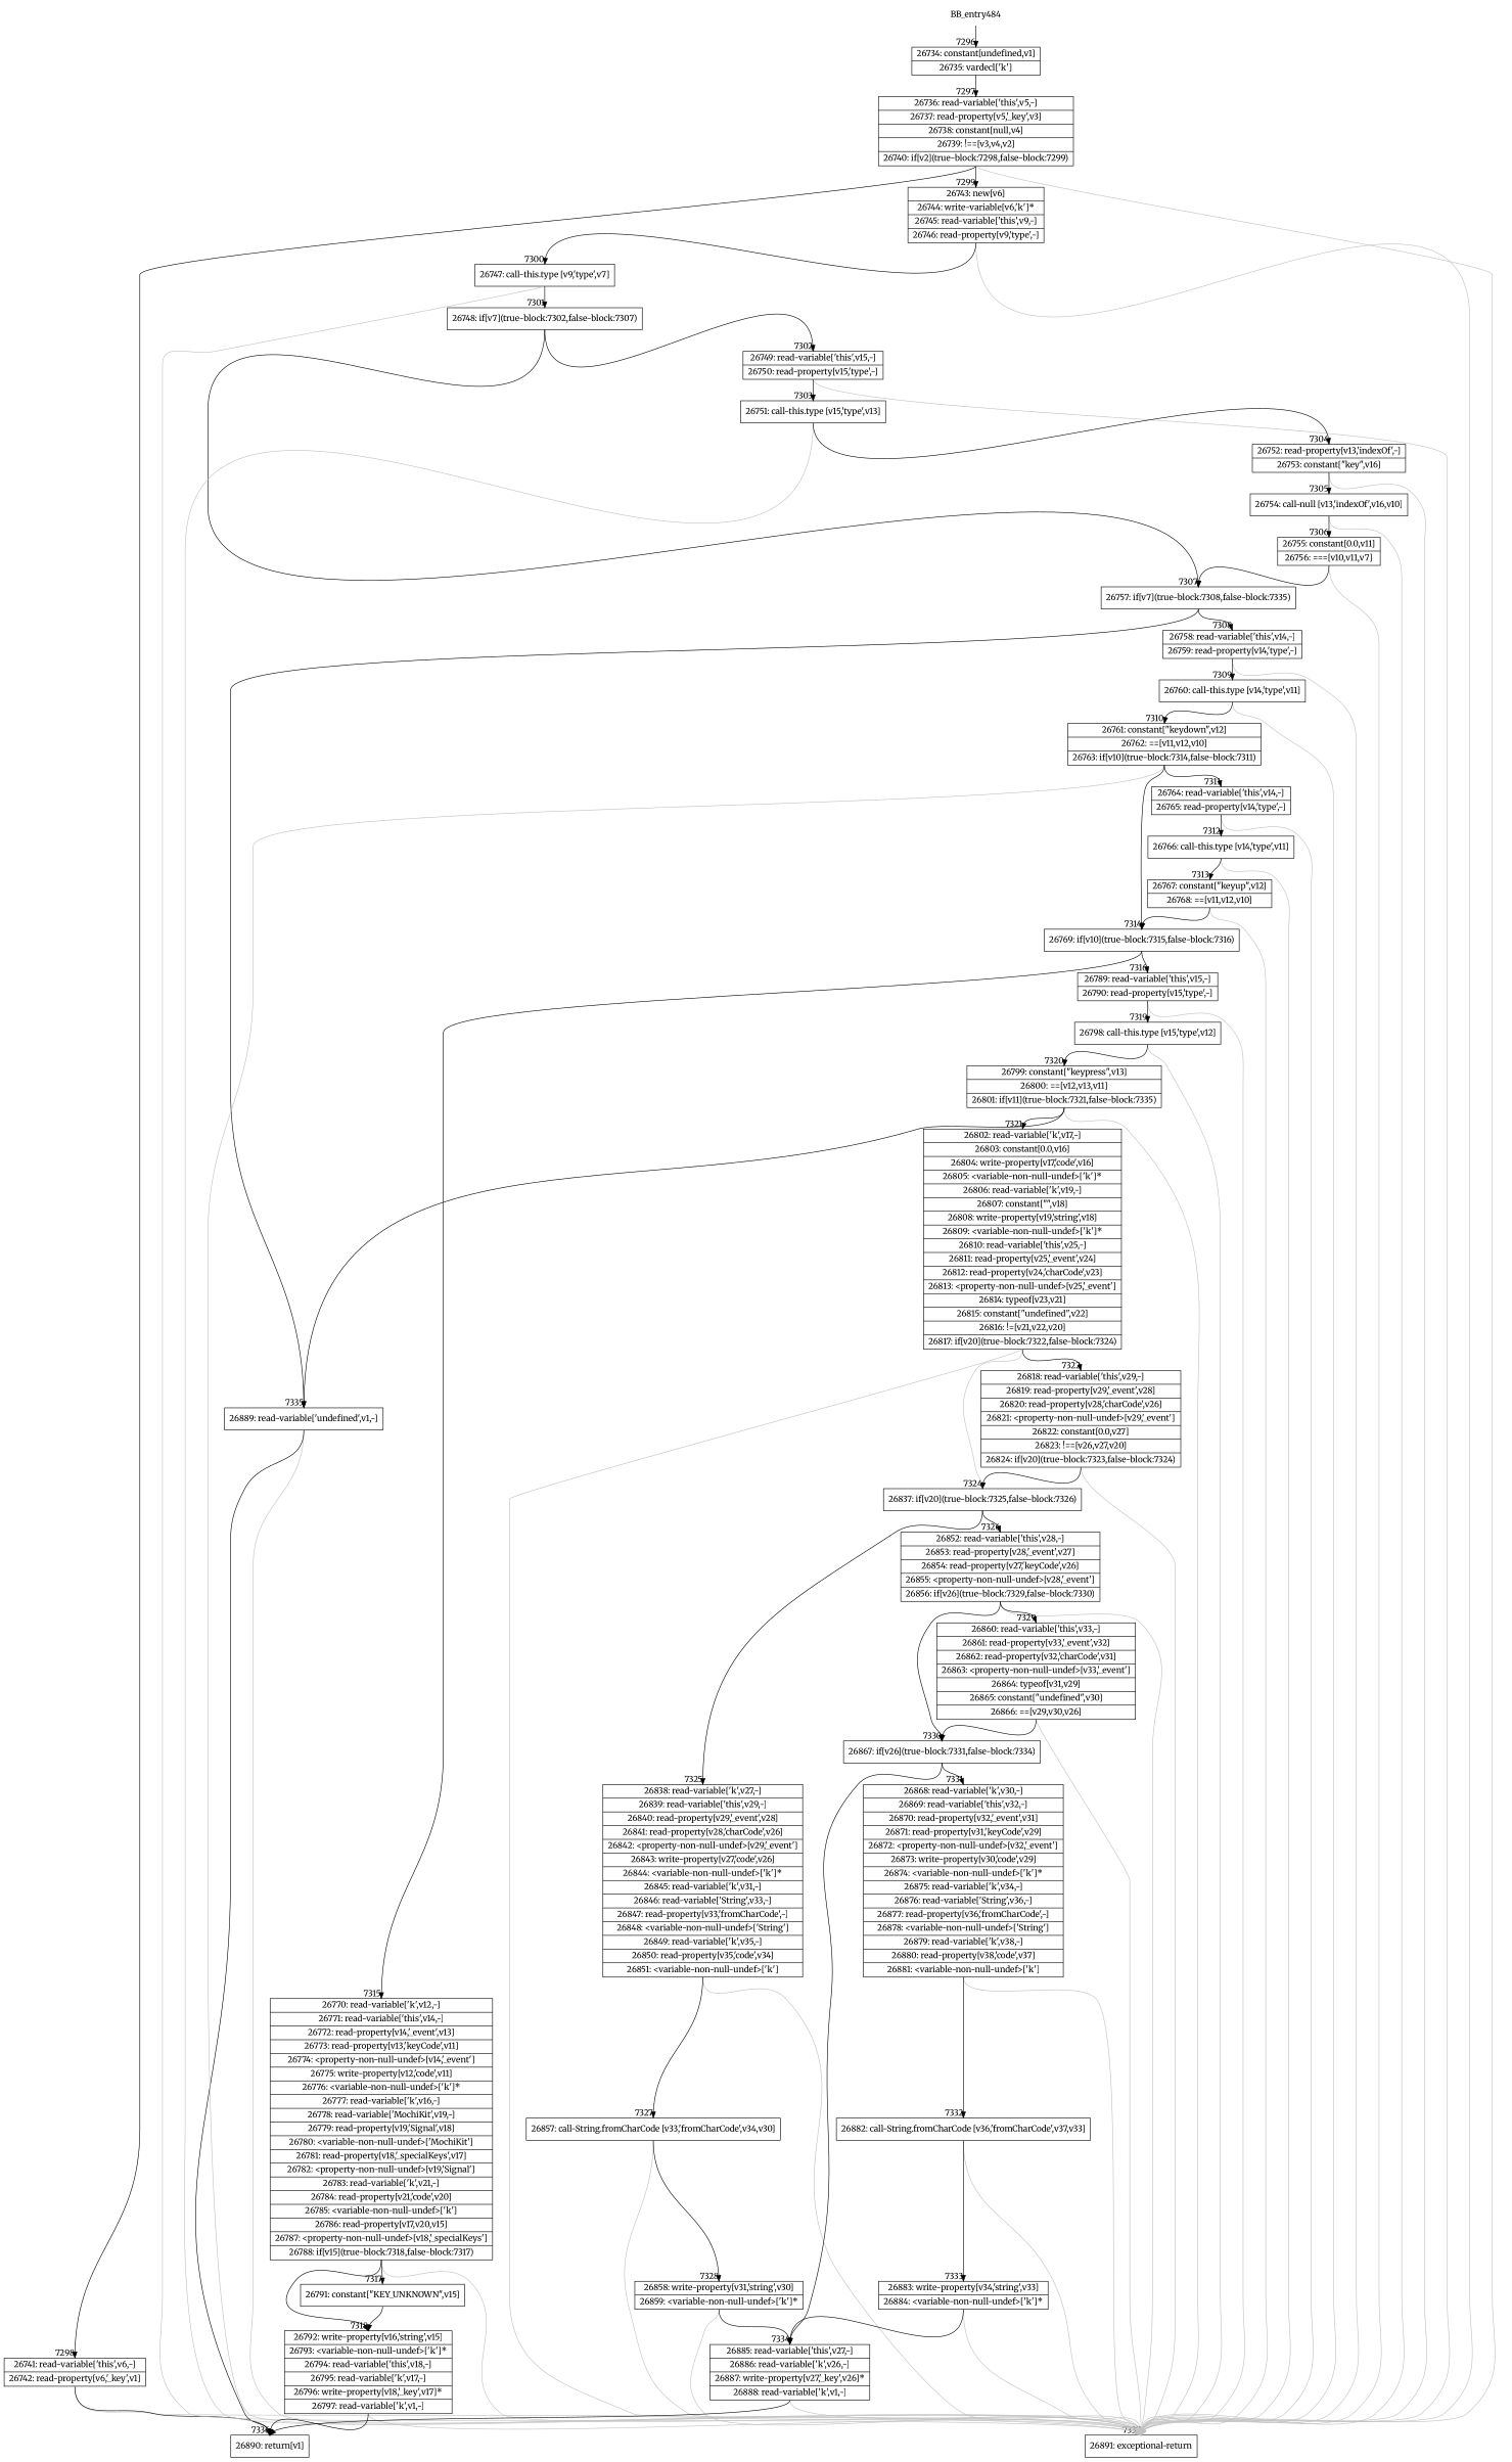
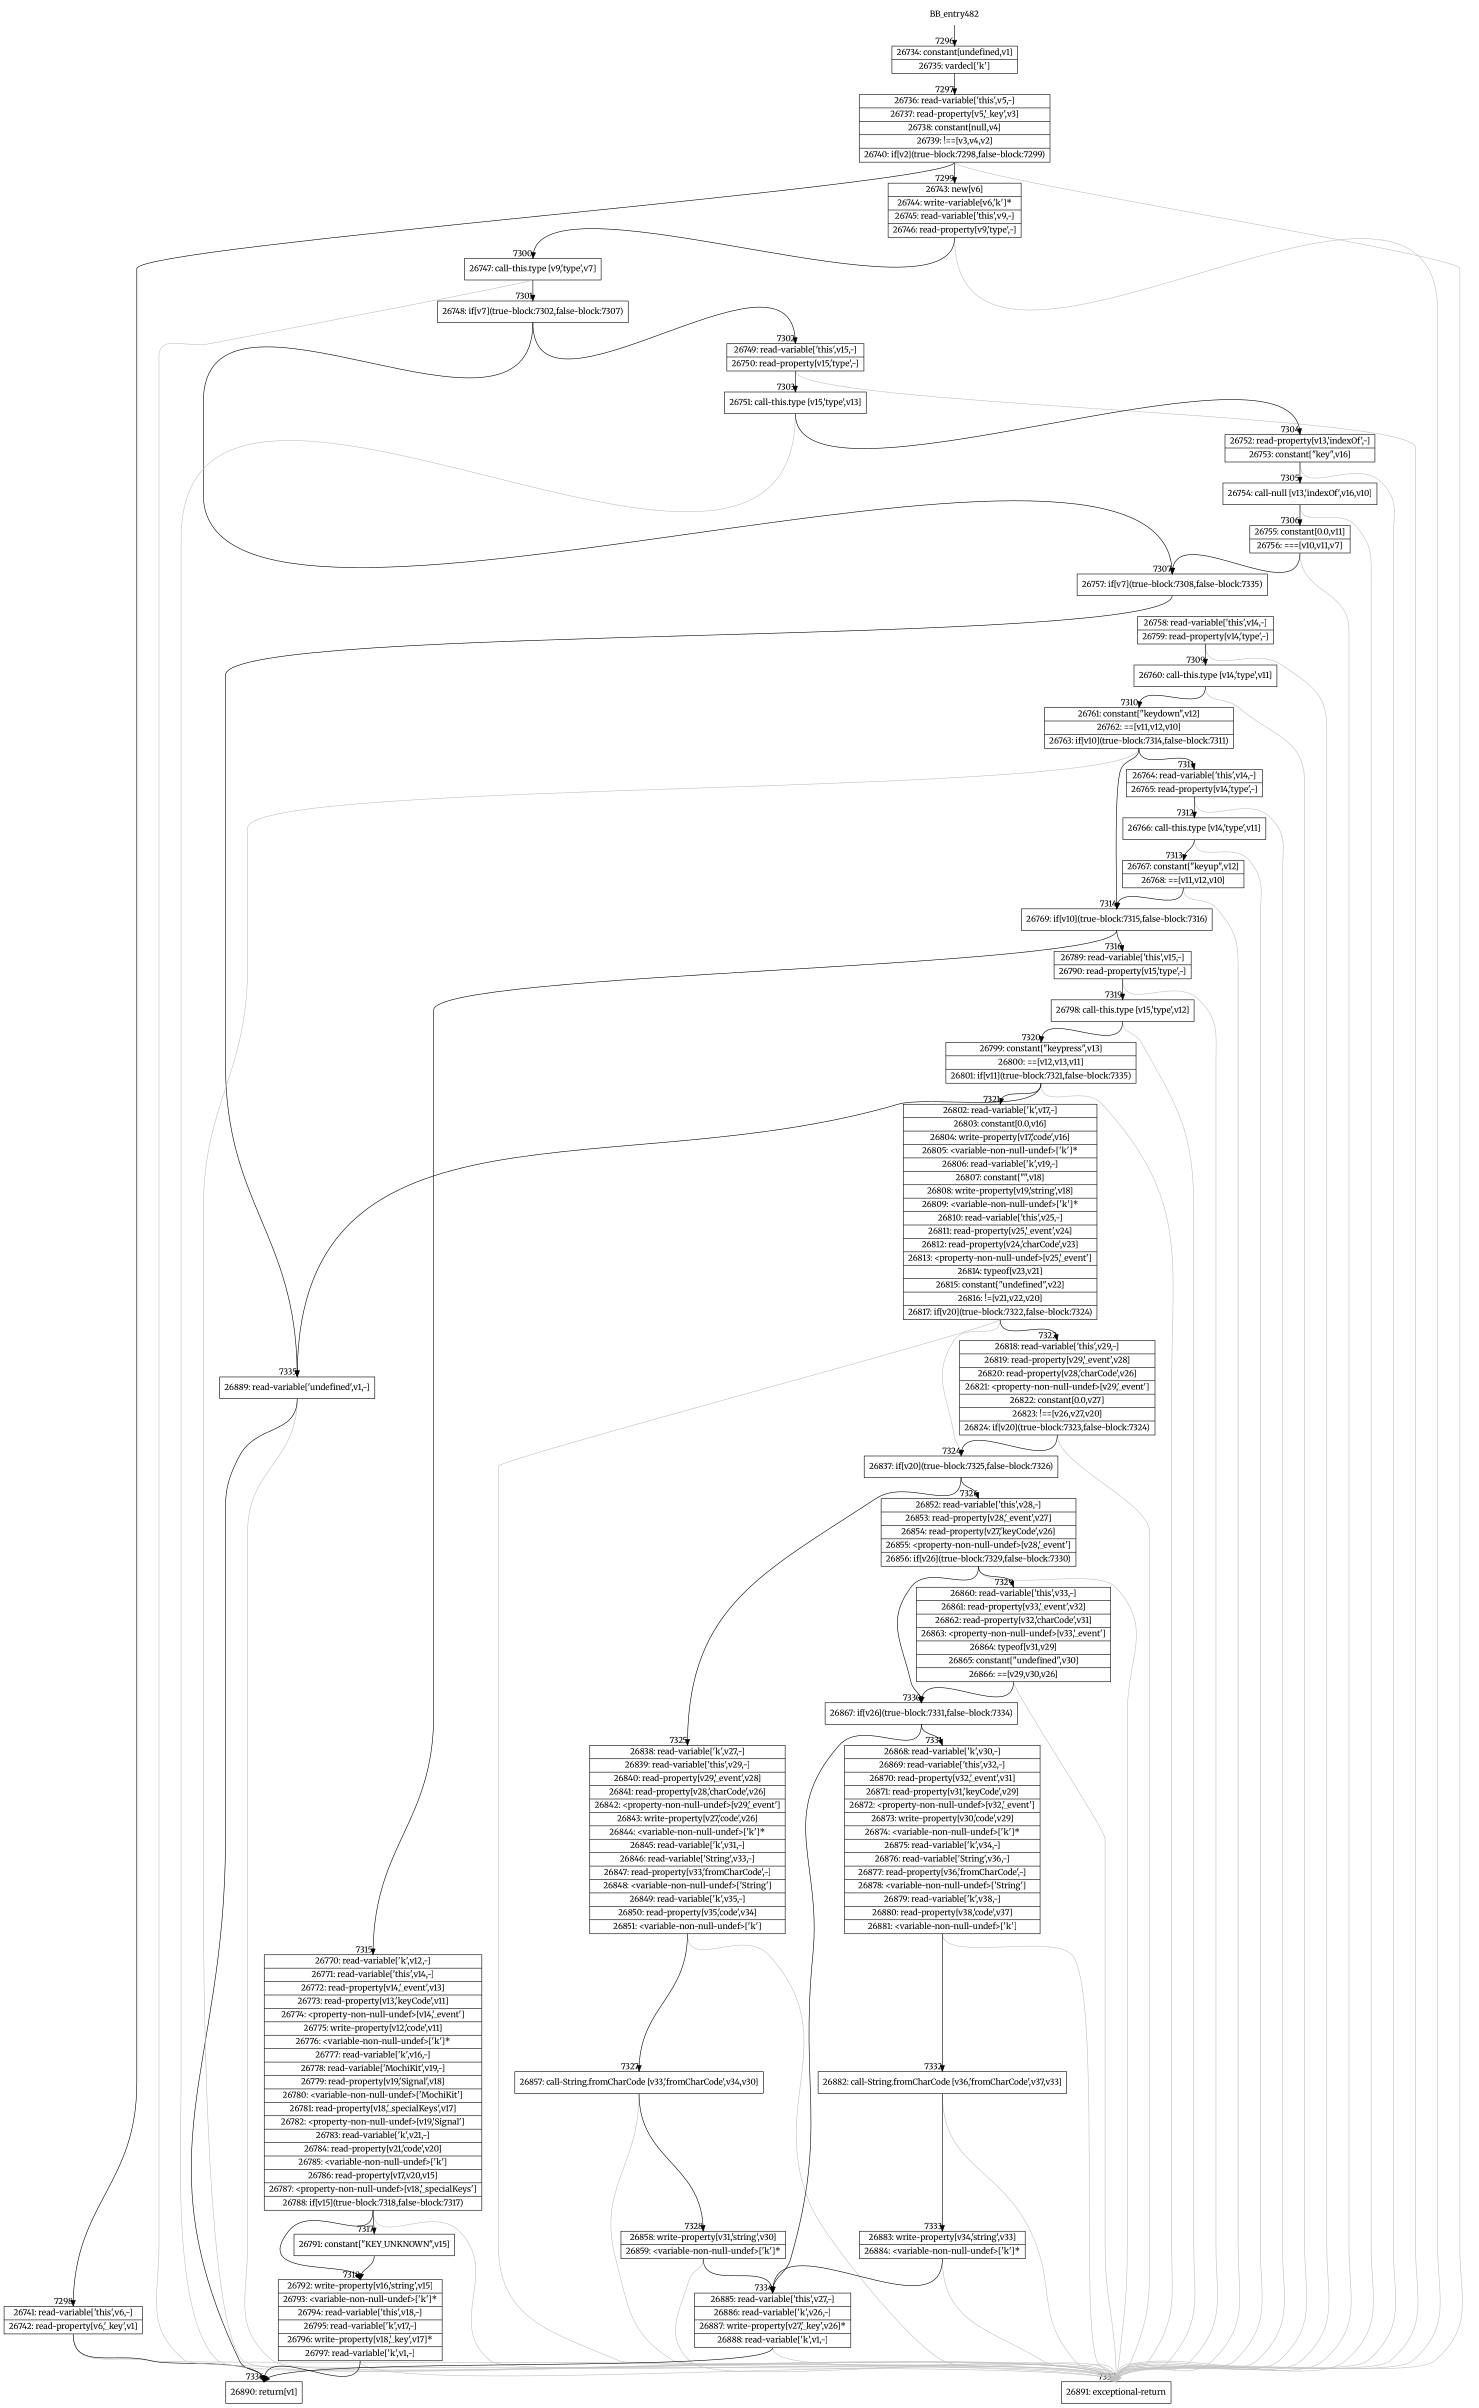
  digraph {
    fontname=Merriweather
    rankdir=TD
    node [fontname=Merriweather shape=record]
    edge [fontname=Merriweather headport=n tailport=s]
-   BB_entry484 [shape=none]
+   BB_entry484 [shape=none label=BB_entry482]
    n2 [label="{26734: constant[undefined,v1]|26735: vardecl['k']}"]
    n3 [label="{26736: read-variable['this',v5,-]|26737: read-property[v5,'_key',v3]|26738: constant[null,v4]|26739: !==[v3,v4,v2]|26740: if[v2](true-block:7298,false-block:7299)}"]
    n4 [label="{26741: read-variable['this',v6,-]|26742: read-property[v6,'_key',v1]}"]
    n5 [label="{26743: new[v6]|26744: write-variable[v6,'k']*|26745: read-variable['this',v9,-]|26746: read-property[v9,'type',-]}"]
    n6 [label="{26891: exceptional-return}"]
    n7 [label="{26890: return[v1]}"]
    n8 [label="{26747: call-this.type [v9,'type',v7]}"]
    n9 [label="{26748: if[v7](true-block:7302,false-block:7307)}"]
    n10 [label="{26757: if[v7](true-block:7308,false-block:7335)}"]
    n11 [label="{26749: read-variable['this',v15,-]|26750: read-property[v15,'type',-]}"]
    n12 [label="{26758: read-variable['this',v14,-]|26759: read-property[v14,'type',-]}"]
    n13 [label="{26889: read-variable['undefined',v1,-]}"]
    n14 [label="{26751: call-this.type [v15,'type',v13]}"]
    n15 [label="{26760: call-this.type [v14,'type',v11]}"]
    n16 [label="{26752: read-property[v13,'indexOf',-]|26753: constant[\"key\",v16]}"]
    n17 [label="{26754: call-null [v13,'indexOf',v16,v10]}"]
    n18 [label="{26755: constant[0.0,v11]|26756: ===[v10,v11,v7]}"]
    n19 [label="{26761: constant[\"keydown\",v12]|26762: ==[v11,v12,v10]|26763: if[v10](true-block:7314,false-block:7311)}"]
    n20 [label="{26769: if[v10](true-block:7315,false-block:7316)}"]
    n21 [label="{26764: read-variable['this',v14,-]|26765: read-property[v14,'type',-]}"]
    n22 [label="{26770: read-variable['k',v12,-]|26771: read-variable['this',v14,-]|26772: read-property[v14,'_event',v13]|26773: read-property[v13,'keyCode',v11]|26774: \<property-non-null-undef\>[v14,'_event']|26775: write-property[v12,'code',v11]|26776: \<variable-non-null-undef\>['k']*|26777: read-variable['k',v16,-]|26778: read-variable['MochiKit',v19,-]|26779: read-property[v19,'Signal',v18]|26780: \<variable-non-null-undef\>['MochiKit']|26781: read-property[v18,'_specialKeys',v17]|26782: \<property-non-null-undef\>[v19,'Signal']|26783: read-variable['k',v21,-]|26784: read-property[v21,'code',v20]|26785: \<variable-non-null-undef\>['k']|26786: read-property[v17,v20,v15]|26787: \<property-non-null-undef\>[v18,'_specialKeys']|26788: if[v15](true-block:7318,false-block:7317)}"]
    n23 [label="{26789: read-variable['this',v15,-]|26790: read-property[v15,'type',-]}"]
    n24 [label="{26766: call-this.type [v14,'type',v11]}"]
    n25 [label="{26792: write-property[v16,'string',v15]|26793: \<variable-non-null-undef\>['k']*|26794: read-variable['this',v18,-]|26795: read-variable['k',v17,-]|26796: write-property[v18,'_key',v17]*|26797: read-variable['k',v1,-]}"]
    n26 [label="{26791: constant[\"KEY_UNKNOWN\",v15]}"]
    n27 [label="{26798: call-this.type [v15,'type',v12]}"]
    n28 [label="{26767: constant[\"keyup\",v12]|26768: ==[v11,v12,v10]}"]
    n29 [label="{26799: constant[\"keypress\",v13]|26800: ==[v12,v13,v11]|26801: if[v11](true-block:7321,false-block:7335)}"]
    n30 [label="{26802: read-variable['k',v17,-]|26803: constant[0.0,v16]|26804: write-property[v17,'code',v16]|26805: \<variable-non-null-undef\>['k']*|26806: read-variable['k',v19,-]|26807: constant[\"\",v18]|26808: write-property[v19,'string',v18]|26809: \<variable-non-null-undef\>['k']*|26810: read-variable['this',v25,-]|26811: read-property[v25,'_event',v24]|26812: read-property[v24,'charCode',v23]|26813: \<property-non-null-undef\>[v25,'_event']|26814: typeof[v23,v21]|26815: constant[\"undefined\",v22]|26816: !=[v21,v22,v20]|26817: if[v20](true-block:7322,false-block:7324)}"]
    n31 [label="{26837: if[v20](true-block:7325,false-block:7326)}"]
    n32 [label="{26818: read-variable['this',v29,-]|26819: read-property[v29,'_event',v28]|26820: read-property[v28,'charCode',v26]|26821: \<property-non-null-undef\>[v29,'_event']|26822: constant[0.0,v27]|26823: !==[v26,v27,v20]|26824: if[v20](true-block:7323,false-block:7324)}"]
    n33 [label="{26838: read-variable['k',v27,-]|26839: read-variable['this',v29,-]|26840: read-property[v29,'_event',v28]|26841: read-property[v28,'charCode',v26]|26842: \<property-non-null-undef\>[v29,'_event']|26843: write-property[v27,'code',v26]|26844: \<variable-non-null-undef\>['k']*|26845: read-variable['k',v31,-]|26846: read-variable['String',v33,-]|26847: read-property[v33,'fromCharCode',-]|26848: \<variable-non-null-undef\>['String']|26849: read-variable['k',v35,-]|26850: read-property[v35,'code',v34]|26851: \<variable-non-null-undef\>['k']}"]
    n34 [label="{26852: read-variable['this',v28,-]|26853: read-property[v28,'_event',v27]|26854: read-property[v27,'keyCode',v26]|26855: \<property-non-null-undef\>[v28,'_event']|26856: if[v26](true-block:7329,false-block:7330)}"]
    n35 [label="{26857: call-String.fromCharCode [v33,'fromCharCode',v34,v30]}"]
    n36 [label="{26867: if[v26](true-block:7331,false-block:7334)}"]
    n37 [label="{26860: read-variable['this',v33,-]|26861: read-property[v33,'_event',v32]|26862: read-property[v32,'charCode',v31]|26863: \<property-non-null-undef\>[v33,'_event']|26864: typeof[v31,v29]|26865: constant[\"undefined\",v30]|26866: ==[v29,v30,v26]}"]
    n38 [label="{26858: write-property[v31,'string',v30]|26859: \<variable-non-null-undef\>['k']*}"]
    n39 [label="{26885: read-variable['this',v27,-]|26886: read-variable['k',v26,-]|26887: write-property[v27,'_key',v26]*|26888: read-variable['k',v1,-]}"]
    n40 [label="{26868: read-variable['k',v30,-]|26869: read-variable['this',v32,-]|26870: read-property[v32,'_event',v31]|26871: read-property[v31,'keyCode',v29]|26872: \<property-non-null-undef\>[v32,'_event']|26873: write-property[v30,'code',v29]|26874: \<variable-non-null-undef\>['k']*|26875: read-variable['k',v34,-]|26876: read-variable['String',v36,-]|26877: read-property[v36,'fromCharCode',-]|26878: \<variable-non-null-undef\>['String']|26879: read-variable['k',v38,-]|26880: read-property[v38,'code',v37]|26881: \<variable-non-null-undef\>['k']}"]
    n41 [label="{26882: call-String.fromCharCode [v36,'fromCharCode',v37,v33]}"]
    n42 [label="{26883: write-property[v34,'string',v33]|26884: \<variable-non-null-undef\>['k']*}"]
    BB_entry484 -> n2 [headlabel="    7296"]
    n2 -> n3 [headlabel="      7297"]
    n3 -> n4 [headlabel="      7298"]
    n3 -> n5 [headlabel="      7299"]
    n3 -> n6 [color=gray headlabel="      7337"]
    n4 -> n6 [color=gray]
    n4 -> n7 [headlabel="      7336"]
    n5 -> n6 [color=gray]
    n5 -> n8 [headlabel="      7300"]
    n8 -> n6 [color=gray]
    n8 -> n9 [headlabel="      7301"]
    n9 -> n10 [headlabel="      7307"]
    n9 -> n11 [headlabel="      7302"]
-   n10 -> n12 [headlabel="      7308"]
    n10 -> n13 [headlabel="      7335"]
    n11 -> n6 [color=gray]
    n11 -> n14 [headlabel="      7303"]
    n12 -> n6 [color=gray]
    n12 -> n15 [headlabel="      7309"]
    n13 -> n6 [color=gray]
    n13 -> n7
    n14 -> n6 [color=gray]
    n14 -> n16 [headlabel="      7304"]
    n15 -> n6 [color=gray]
    n15 -> n19 [headlabel="      7310"]
    n16 -> n6 [color=gray]
    n16 -> n17 [headlabel="      7305"]
    n17 -> n6 [color=gray]
    n17 -> n18 [headlabel="      7306"]
    n18 -> n6 [color=gray]
    n18 -> n10
    n19 -> n6 [color=gray]
    n19 -> n20 [headlabel="      7314"]
    n19 -> n21 [headlabel="      7311"]
    n20 -> n22 [headlabel="      7315"]
    n20 -> n23 [headlabel="      7316"]
    n21 -> n6 [color=gray]
    n21 -> n24 [headlabel="      7312"]
    n22 -> n6 [color=gray]
    n22 -> n25 [headlabel="      7318"]
    n22 -> n26 [headlabel="      7317"]
    n23 -> n6 [color=gray]
    n23 -> n27 [headlabel="      7319"]
    n24 -> n6 [color=gray]
    n24 -> n28 [headlabel="      7313"]
    n25 -> n6 [color=gray]
    n25 -> n7
    n26 -> n25
    n27 -> n6 [color=gray]
    n27 -> n29 [headlabel="      7320"]
    n28 -> n6 [color=gray]
    n28 -> n20
    n29 -> n6 [color=gray]
    n29 -> n13
    n29 -> n30 [headlabel="      7321"]
    n30 -> n6 [color=gray]
    n30 -> n31 [color=gray headlabel="      7324"]
    n30 -> n32 [headlabel="      7322"]
    n31 -> n33 [headlabel="      7325"]
    n31 -> n34 [headlabel="      7326"]
    n32 -> n6 [color=gray]
    n32 -> n31
    n33 -> n6 [color=gray]
    n33 -> n35 [headlabel="      7327"]
    n34 -> n6 [color=gray]
    n34 -> n36 [headlabel="      7330"]
    n34 -> n37 [headlabel="      7329"]
    n35 -> n6 [color=gray]
    n35 -> n38 [headlabel="      7328"]
    n36 -> n39
    n36 -> n40 [headlabel="      7331"]
    n37 -> n6 [color=gray]
    n37 -> n36
    n38 -> n6 [color=gray]
    n38 -> n39 [headlabel="      7334"]
    n39 -> n6 [color=gray]
    n39 -> n7
    n40 -> n6 [color=gray]
    n40 -> n41 [headlabel="      7332"]
    n41 -> n6 [color=gray]
    n41 -> n42 [headlabel="      7333"]
    n42 -> n6 [color=gray]
    n42 -> n39
  }
